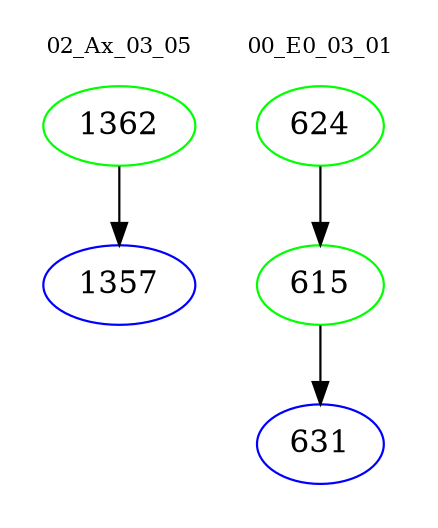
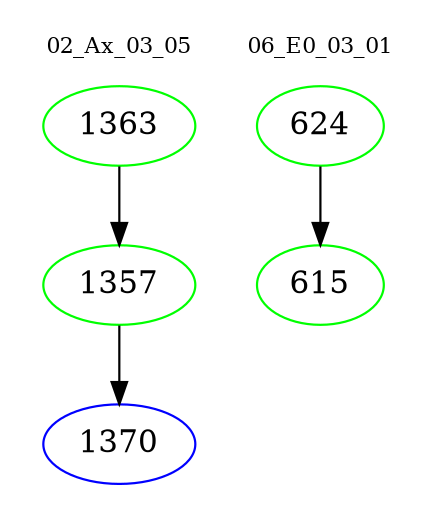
  digraph {
    node [color=green]
    edge [color=black]
-   n1 [label=1362]
-   n2 [color=blue label=1357]
+   n1 [label=1363]
+   n2 [label=1357]
+   n3 [color=blue label=1370]
    n4 [label=624]
    n5 [label=615]
-   n6 [color=blue label=631]
    subgraph cluster_1 {
      color=white
      fontsize=10
      label="02_Ax_03_05"
      n1
      n2
+     n3
    }
    subgraph cluster_2 {
      color=white
      fontsize=10
-     label="00_E0_03_01"
+     label="06_E0_03_01"
      n4
      n5
-     n6
    }
    n1 -> n2
+   n2 -> n3
    n4 -> n5
-   n5 -> n6
  }
